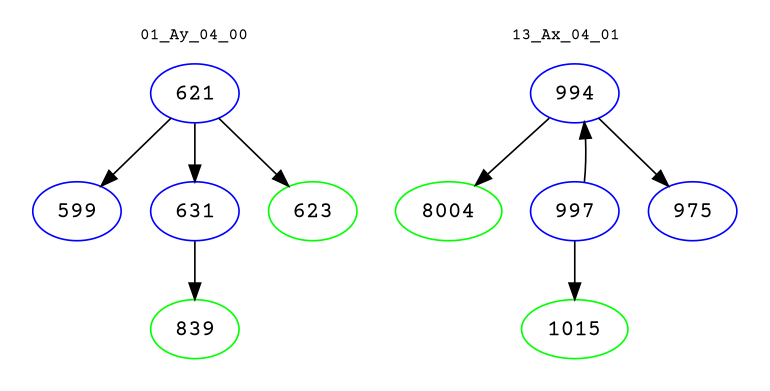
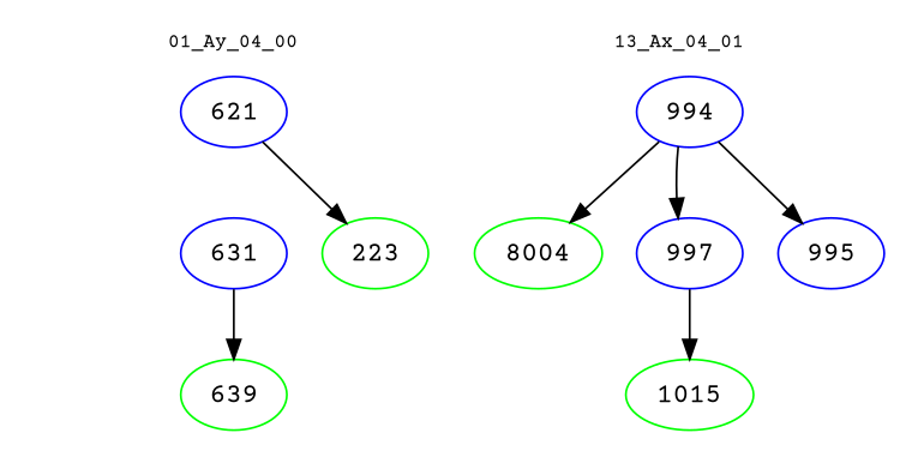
  digraph {
    fontname="Courier Prime"
    node [color=blue fontname="Courier Prime"]
    edge [color=black fontname="Courier Prime"]
    n1 [label=621]
-   n2 [label=599]
    n3 [label=631]
-   n4 [color=green label=623]
-   n5 [color=green label=839]
+   n4 [color=green label=223]
+   n5 [color=green label=639]
    n6 [label=994]
    n7 [color=green label=8004]
    n8 [label=997]
-   n9 [label=975]
+   n9 [label=995]
    n10 [color=green label=1015]
    subgraph cluster_1 {
      color=white
      fontsize=10
      label="01_Ay_04_00"
      n1
-     n2
      n3
      n4
      n5
    }
    subgraph cluster_2 {
      color=white
      fontsize=10
      label="13_Ax_04_01"
      n6
      n7
      n8
      n9
      n10
    }
-   n1 -> n2
-   n1 -> n3
    n1 -> n4
    n3 -> n5
    n6 -> n7
-   n8 -> n6
+   n6 -> n8
    n6 -> n9
    n8 -> n10
  }
